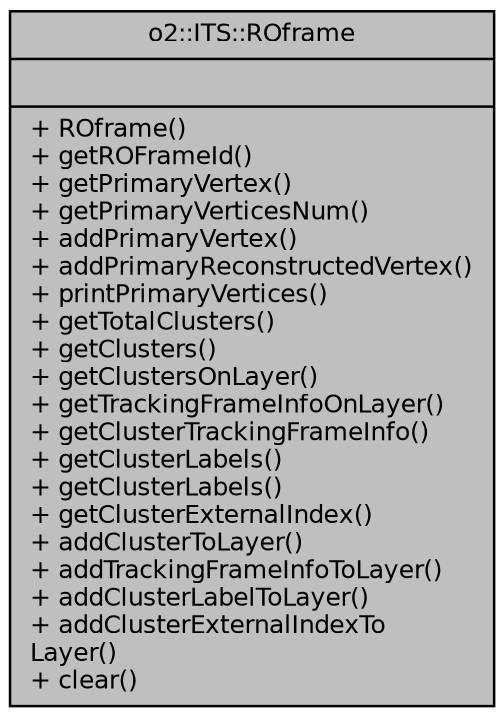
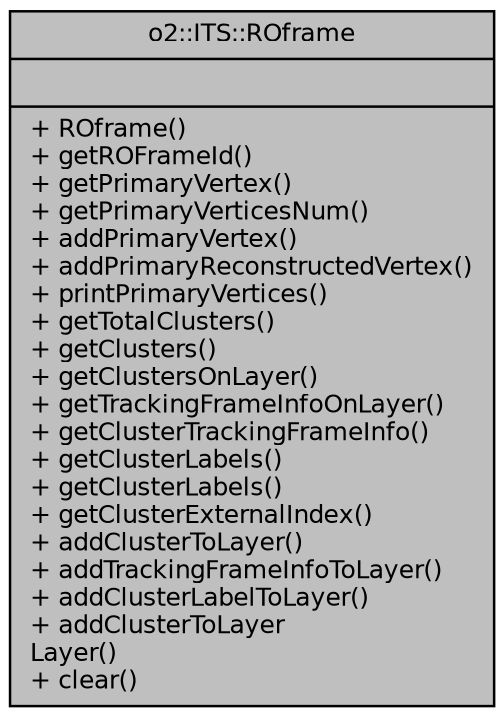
  digraph {
-   n1 [color=black fillcolor=grey75 fontcolor=black fontname=Helvetica fontsize=10 height=0.2 label="{o2::ITS::ROframe\n||+ ROframe()\l+ getROFrameId()\l+ getPrimaryVertex()\l+ getPrimaryVerticesNum()\l+ addPrimaryVertex()\l+ addPrimaryReconstructedVertex()\l+ printPrimaryVertices()\l+ getTotalClusters()\l+ getClusters()\l+ getClustersOnLayer()\l+ getTrackingFrameInfoOnLayer()\l+ getClusterTrackingFrameInfo()\l+ getClusterLabels()\l+ getClusterLabels()\l+ getClusterExternalIndex()\l+ addClusterToLayer()\l+ addTrackingFrameInfoToLayer()\l+ addClusterLabelToLayer()\l+ addClusterExternalIndexTo\lLayer()\l+ clear()\l}" shape=record style=filled width=0.4]
+   n1 [color=black fillcolor=grey75 fontcolor=black fontname=Helvetica fontsize=10 height=0.2 label="{o2::ITS::ROframe\n||+ ROframe()\l+ getROFrameId()\l+ getPrimaryVertex()\l+ getPrimaryVerticesNum()\l+ addPrimaryVertex()\l+ addPrimaryReconstructedVertex()\l+ printPrimaryVertices()\l+ getTotalClusters()\l+ getClusters()\l+ getClustersOnLayer()\l+ getTrackingFrameInfoOnLayer()\l+ getClusterTrackingFrameInfo()\l+ getClusterLabels()\l+ getClusterLabels()\l+ getClusterExternalIndex()\l+ addClusterToLayer()\l+ addTrackingFrameInfoToLayer()\l+ addClusterLabelToLayer()\l+ addClusterToLayer\lLayer()\l+ clear()\l}" shape=record style=filled width=0.4]
  }
